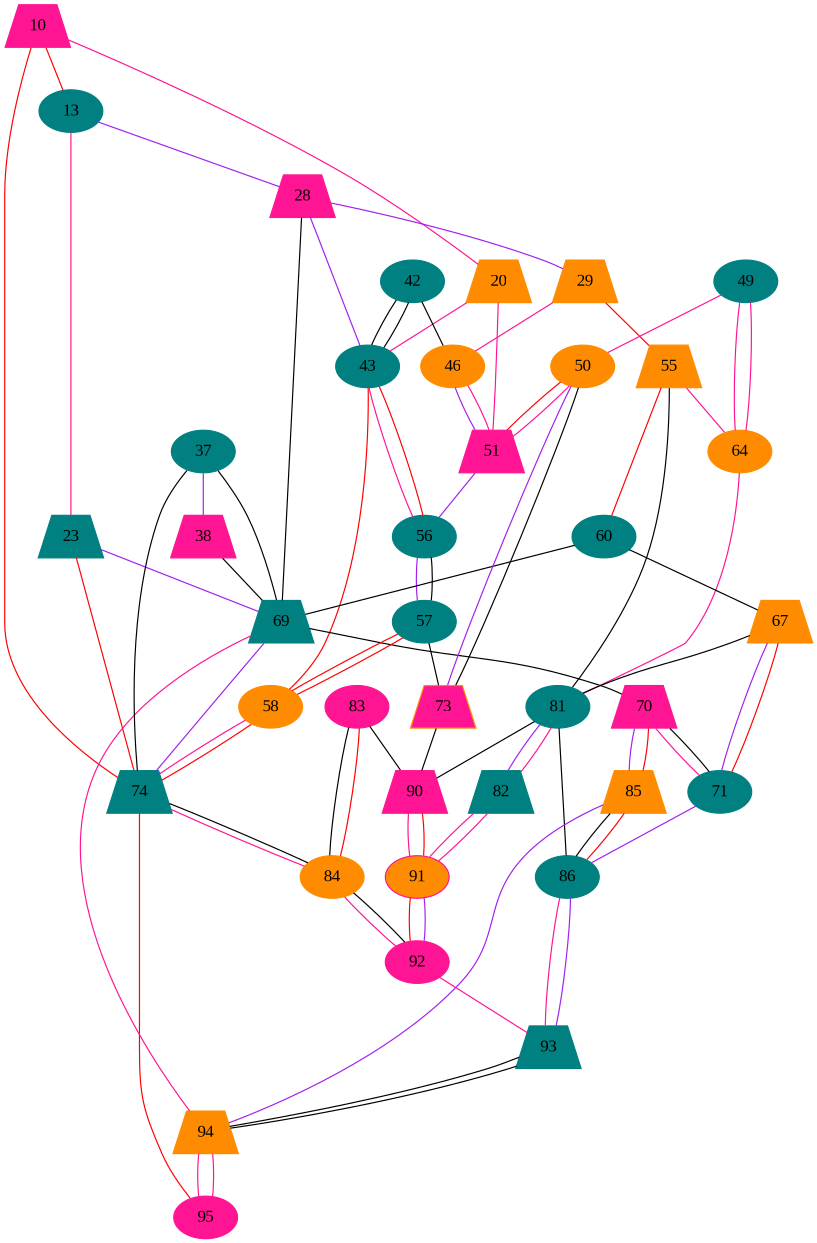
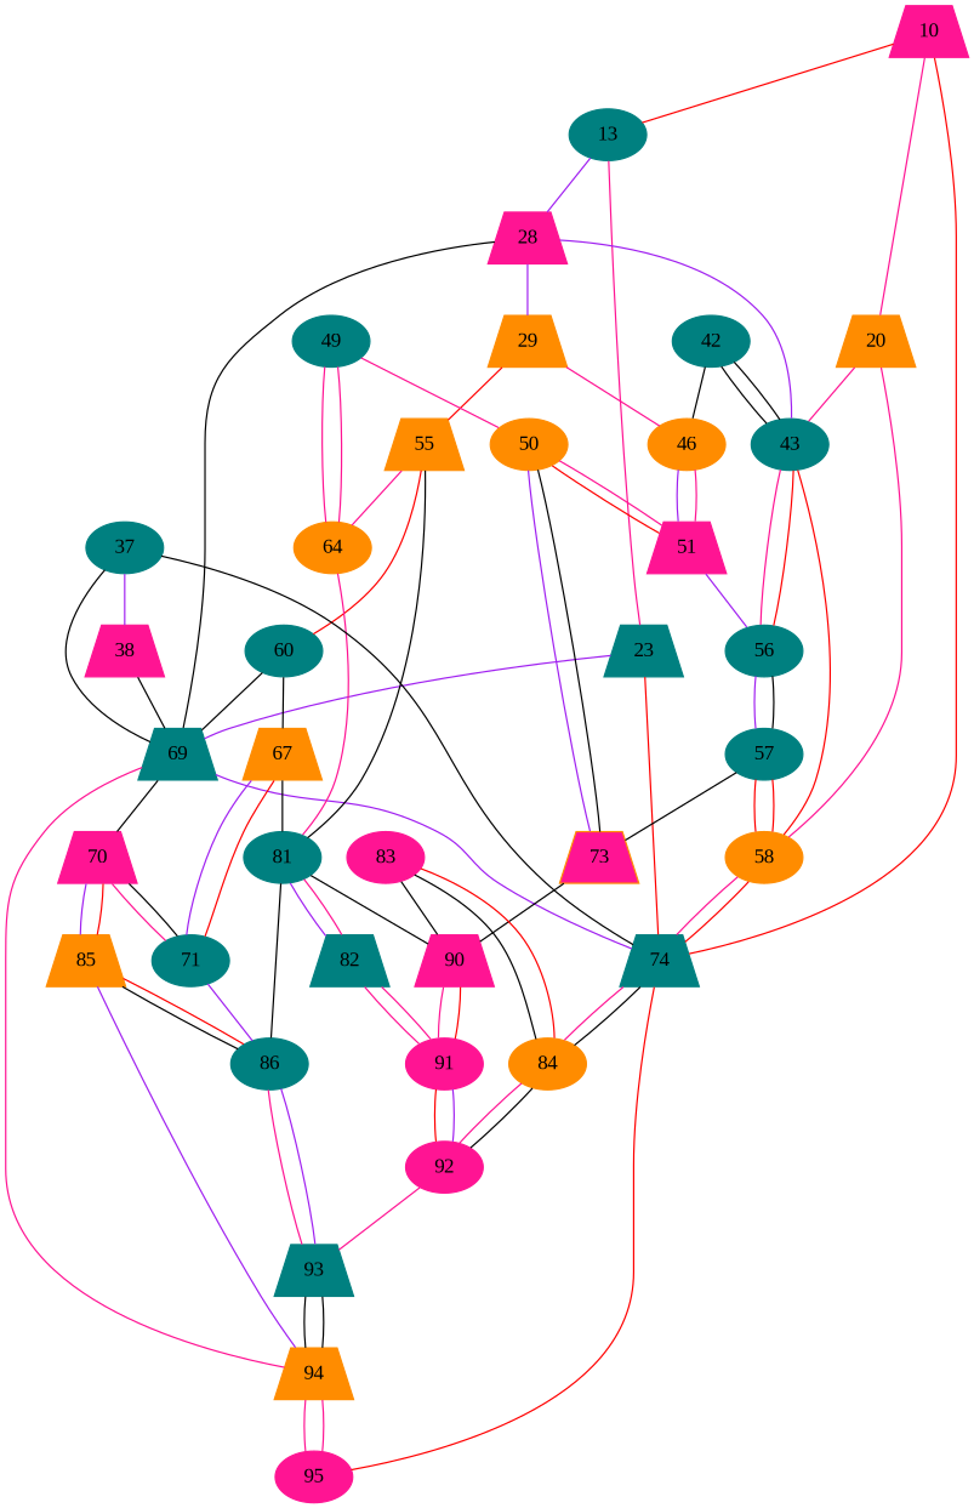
  graph {
    fontname="Liberation Serif"
    node [color=teal fontname="Liberation Serif" shape=ellipse style=filled]
    edge [color=deeppink fontname="Liberation Serif"]
    10 [color=deeppink shape=trapezium super="+9+8"]
    13 [super="+12"]
    20 [color=darkorange shape=trapezium super="+16"]
    74 [shape=trapezium super="+5+72"]
    23 [shape=trapezium super="+14"]
    28 [color=deeppink shape=trapezium super="+22"]
    43 [super="+40"]
    58 [color=darkorange super="+41+39+15"]
    84 [color=darkorange]
    95 [color=deeppink super="+75"]
    69 [shape=trapezium super="+68+45+32+24+33"]
    29 [color=darkorange shape=trapezium]
    56
    70 [color=deeppink shape=trapezium]
    94 [color=darkorange shape=trapezium super="+89+88"]
    46 [color=darkorange super="+30"]
    55 [color=darkorange shape=trapezium super="+53+47"]
    51 [color=deeppink shape=trapezium]
    64 [color=darkorange super="+54+48"]
    60 [super="+59+52"]
    81 [super="+65+76"]
    37 [super="+34+35"]
    38 [color=deeppink shape=trapezium]
    42 [super="+31"]
    57
    50 [color=darkorange]
    49
    73 [color=darkorange fillcolor=deeppink shape=trapezium]
    90 [color=deeppink shape=trapezium super="+77+78"]
    67 [color=darkorange shape=trapezium super="+61"]
    86 [super="+80+79"]
    82 [shape=trapezium]
    71
    85 [color=darkorange shape=trapezium]
    93 [shape=trapezium]
-   91 [color=deeppink fillcolor=darkorange]
+   91 [color=deeppink]
    92 [color=deeppink]
    83 [color=deeppink]
    10 -- 13 [color=red weight=2]
    10 -- 20
    10 -- 74 [color=red weight=3]
    13 -- 23
    13 -- 28 [color=purple weight=2]
    20 -- 43
-   20 -- 51 [weight=2]
+   20 -- 58 [weight=2]
    74 -- 84
    74 -- 84 [color=black]
    74 -- 95 [color=red weight=3]
    23 -- 74 [color=red weight=2]
    23 -- 69 [color=purple]
    28 -- 43 [color=purple]
    28 -- 69 [color=black weight=2]
    28 -- 29 [color=purple]
    43 -- 58 [color=red]
    43 -- 56
    43 -- 56 [color=red]
    58 -- 74 [weight=2]
    58 -- 74 [color=red]
    84 -- 92
    84 -- 92 [color=black]
    69 -- 74 [color=purple]
    69 -- 70 [color=black]
    69 -- 94
    29 -- 46
    29 -- 55 [color=red]
    56 -- 57 [color=purple]
    56 -- 57 [color=black]
    70 -- 71
    70 -- 71 [color=black]
    70 -- 85 [color=purple]
    70 -- 85 [color=red]
    94 -- 95 [weight=3]
    94 -- 95
    46 -- 51 [color=purple]
    46 -- 51
    55 -- 64 [weight=2]
    55 -- 60 [color=red]
    55 -- 81 [color=black]
    51 -- 56 [color=purple]
    64 -- 81
    60 -- 69 [color=black weight=2]
    60 -- 67 [color=black weight=2]
    81 -- 90 [color=black]
    81 -- 86 [color=black weight=2]
    81 -- 82 [color=purple weight=2]
    81 -- 82
    37 -- 74 [color=black weight=2]
    37 -- 69 [color=black]
    37 -- 38 [color=purple weight=2]
    38 -- 69 [color=black]
    42 -- 43 [color=black weight=2]
    42 -- 43 [color=black]
    42 -- 46 [color=black weight=2]
    57 -- 58 [color=red]
    57 -- 58 [color=red]
    57 -- 73 [color=black]
    50 -- 51 [color=red]
    50 -- 51
    50 -- 73 [color=purple]
    50 -- 73 [color=black]
    49 -- 64 [weight=2]
    49 -- 64
    49 -- 50
    73 -- 90 [color=black]
    90 -- 91
    90 -- 91 [color=red]
    67 -- 81 [color=black]
    67 -- 71 [color=purple]
    67 -- 71 [color=red]
    86 -- 93
    86 -- 93 [color=purple]
    82 -- 91
    82 -- 91
    71 -- 86 [color=purple]
    85 -- 94 [color=purple]
    85 -- 86 [color=black]
    85 -- 86 [color=red]
    93 -- 94 [color=black]
    93 -- 94 [color=black]
    91 -- 92 [color=red]
    91 -- 92 [color=purple]
    92 -- 93
    83 -- 84 [color=black]
    83 -- 84 [color=red]
    83 -- 90 [color=black weight=2]
  }
